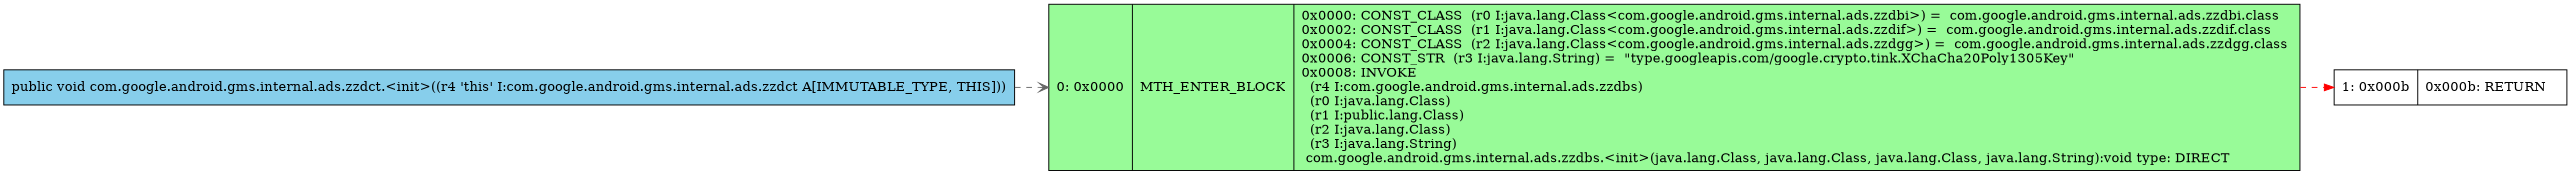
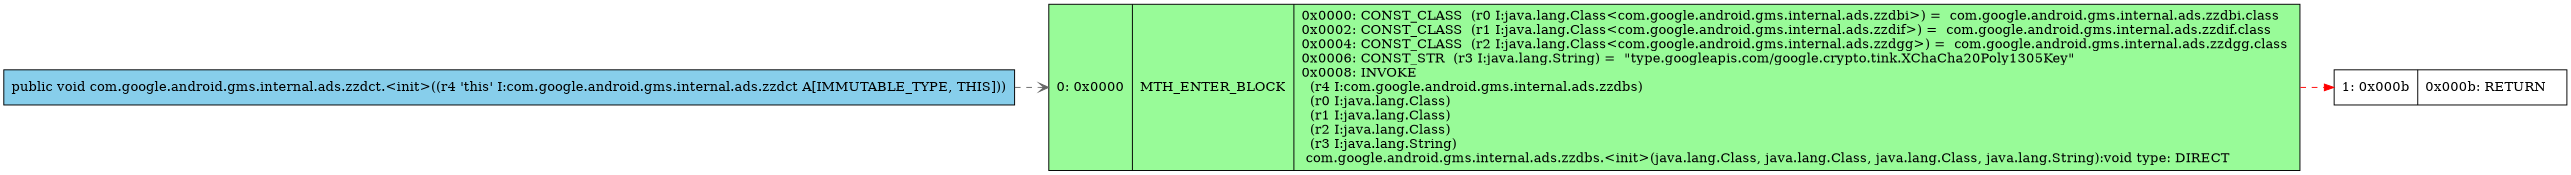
  digraph {
    rankdir=LR
    node [shape=record style=filled]
    edge [style=dashed]
-   n1 [label="{0\:\ 0x0000|MTH_ENTER_BLOCK\l|0x0000: CONST_CLASS  (r0 I:java.lang.Class\<com.google.android.gms.internal.ads.zzdbi\>) =  com.google.android.gms.internal.ads.zzdbi.class \l0x0002: CONST_CLASS  (r1 I:java.lang.Class\<com.google.android.gms.internal.ads.zzdif\>) =  com.google.android.gms.internal.ads.zzdif.class \l0x0004: CONST_CLASS  (r2 I:java.lang.Class\<com.google.android.gms.internal.ads.zzdgg\>) =  com.google.android.gms.internal.ads.zzdgg.class \l0x0006: CONST_STR  (r3 I:java.lang.String) =  \"type.googleapis.com\/google.crypto.tink.XChaCha20Poly1305Key\" \l0x0008: INVOKE  \l  (r4 I:com.google.android.gms.internal.ads.zzdbs)\l  (r0 I:java.lang.Class)\l  (r1 I:public.lang.Class)\l  (r2 I:java.lang.Class)\l  (r3 I:java.lang.String)\l com.google.android.gms.internal.ads.zzdbs.\<init\>(java.lang.Class, java.lang.Class, java.lang.Class, java.lang.String):void type: DIRECT \l}" fillcolor=palegreen]
+   n1 [label="{0\:\ 0x0000|MTH_ENTER_BLOCK\l|0x0000: CONST_CLASS  (r0 I:java.lang.Class\<com.google.android.gms.internal.ads.zzdbi\>) =  com.google.android.gms.internal.ads.zzdbi.class \l0x0002: CONST_CLASS  (r1 I:java.lang.Class\<com.google.android.gms.internal.ads.zzdif\>) =  com.google.android.gms.internal.ads.zzdif.class \l0x0004: CONST_CLASS  (r2 I:java.lang.Class\<com.google.android.gms.internal.ads.zzdgg\>) =  com.google.android.gms.internal.ads.zzdgg.class \l0x0006: CONST_STR  (r3 I:java.lang.String) =  \"type.googleapis.com\/google.crypto.tink.XChaCha20Poly1305Key\" \l0x0008: INVOKE  \l  (r4 I:com.google.android.gms.internal.ads.zzdbs)\l  (r0 I:java.lang.Class)\l  (r1 I:java.lang.Class)\l  (r2 I:java.lang.Class)\l  (r3 I:java.lang.String)\l com.google.android.gms.internal.ads.zzdbs.\<init\>(java.lang.Class, java.lang.Class, java.lang.Class, java.lang.String):void type: DIRECT \l}" fillcolor=palegreen]
    n2 [label="{1\:\ 0x000b|0x000b: RETURN   \l}" fillcolor=white]
    n3 [label="{public void com.google.android.gms.internal.ads.zzdct.\<init\>((r4 'this' I:com.google.android.gms.internal.ads.zzdct A[IMMUTABLE_TYPE, THIS])) }" fillcolor=skyblue]
    n1 -> n2 [color=red arrowhead=normal]
    n3 -> n1 [color=gray40 arrowhead=vee]
  }
